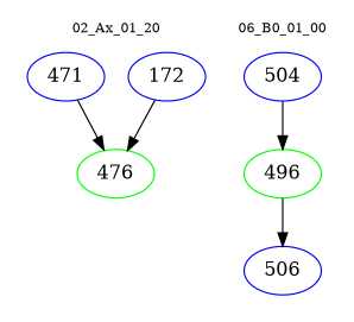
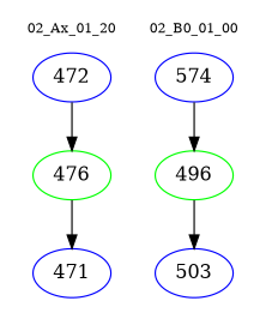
  digraph {
    node [color=blue]
    edge [color=black]
-   n1 [label=172]
+   n1 [label=472]
    n2 [color=green label=476]
    n3 [label=471]
-   n4 [label=504]
+   n4 [label=574]
    n5 [color=green label=496]
-   n6 [label=506]
+   n6 [label=503]
    subgraph cluster_1 {
      color=white
      fontsize=10
      label="02_Ax_01_20"
      n1
      n2
      n3
    }
    subgraph cluster_2 {
      color=white
      fontsize=10
-     label="06_B0_01_00"
+     label="02_B0_01_00"
      n4
      n5
      n6
    }
    n1 -> n2
-   n3 -> n2
+   n2 -> n3
    n4 -> n5
    n5 -> n6
  }
